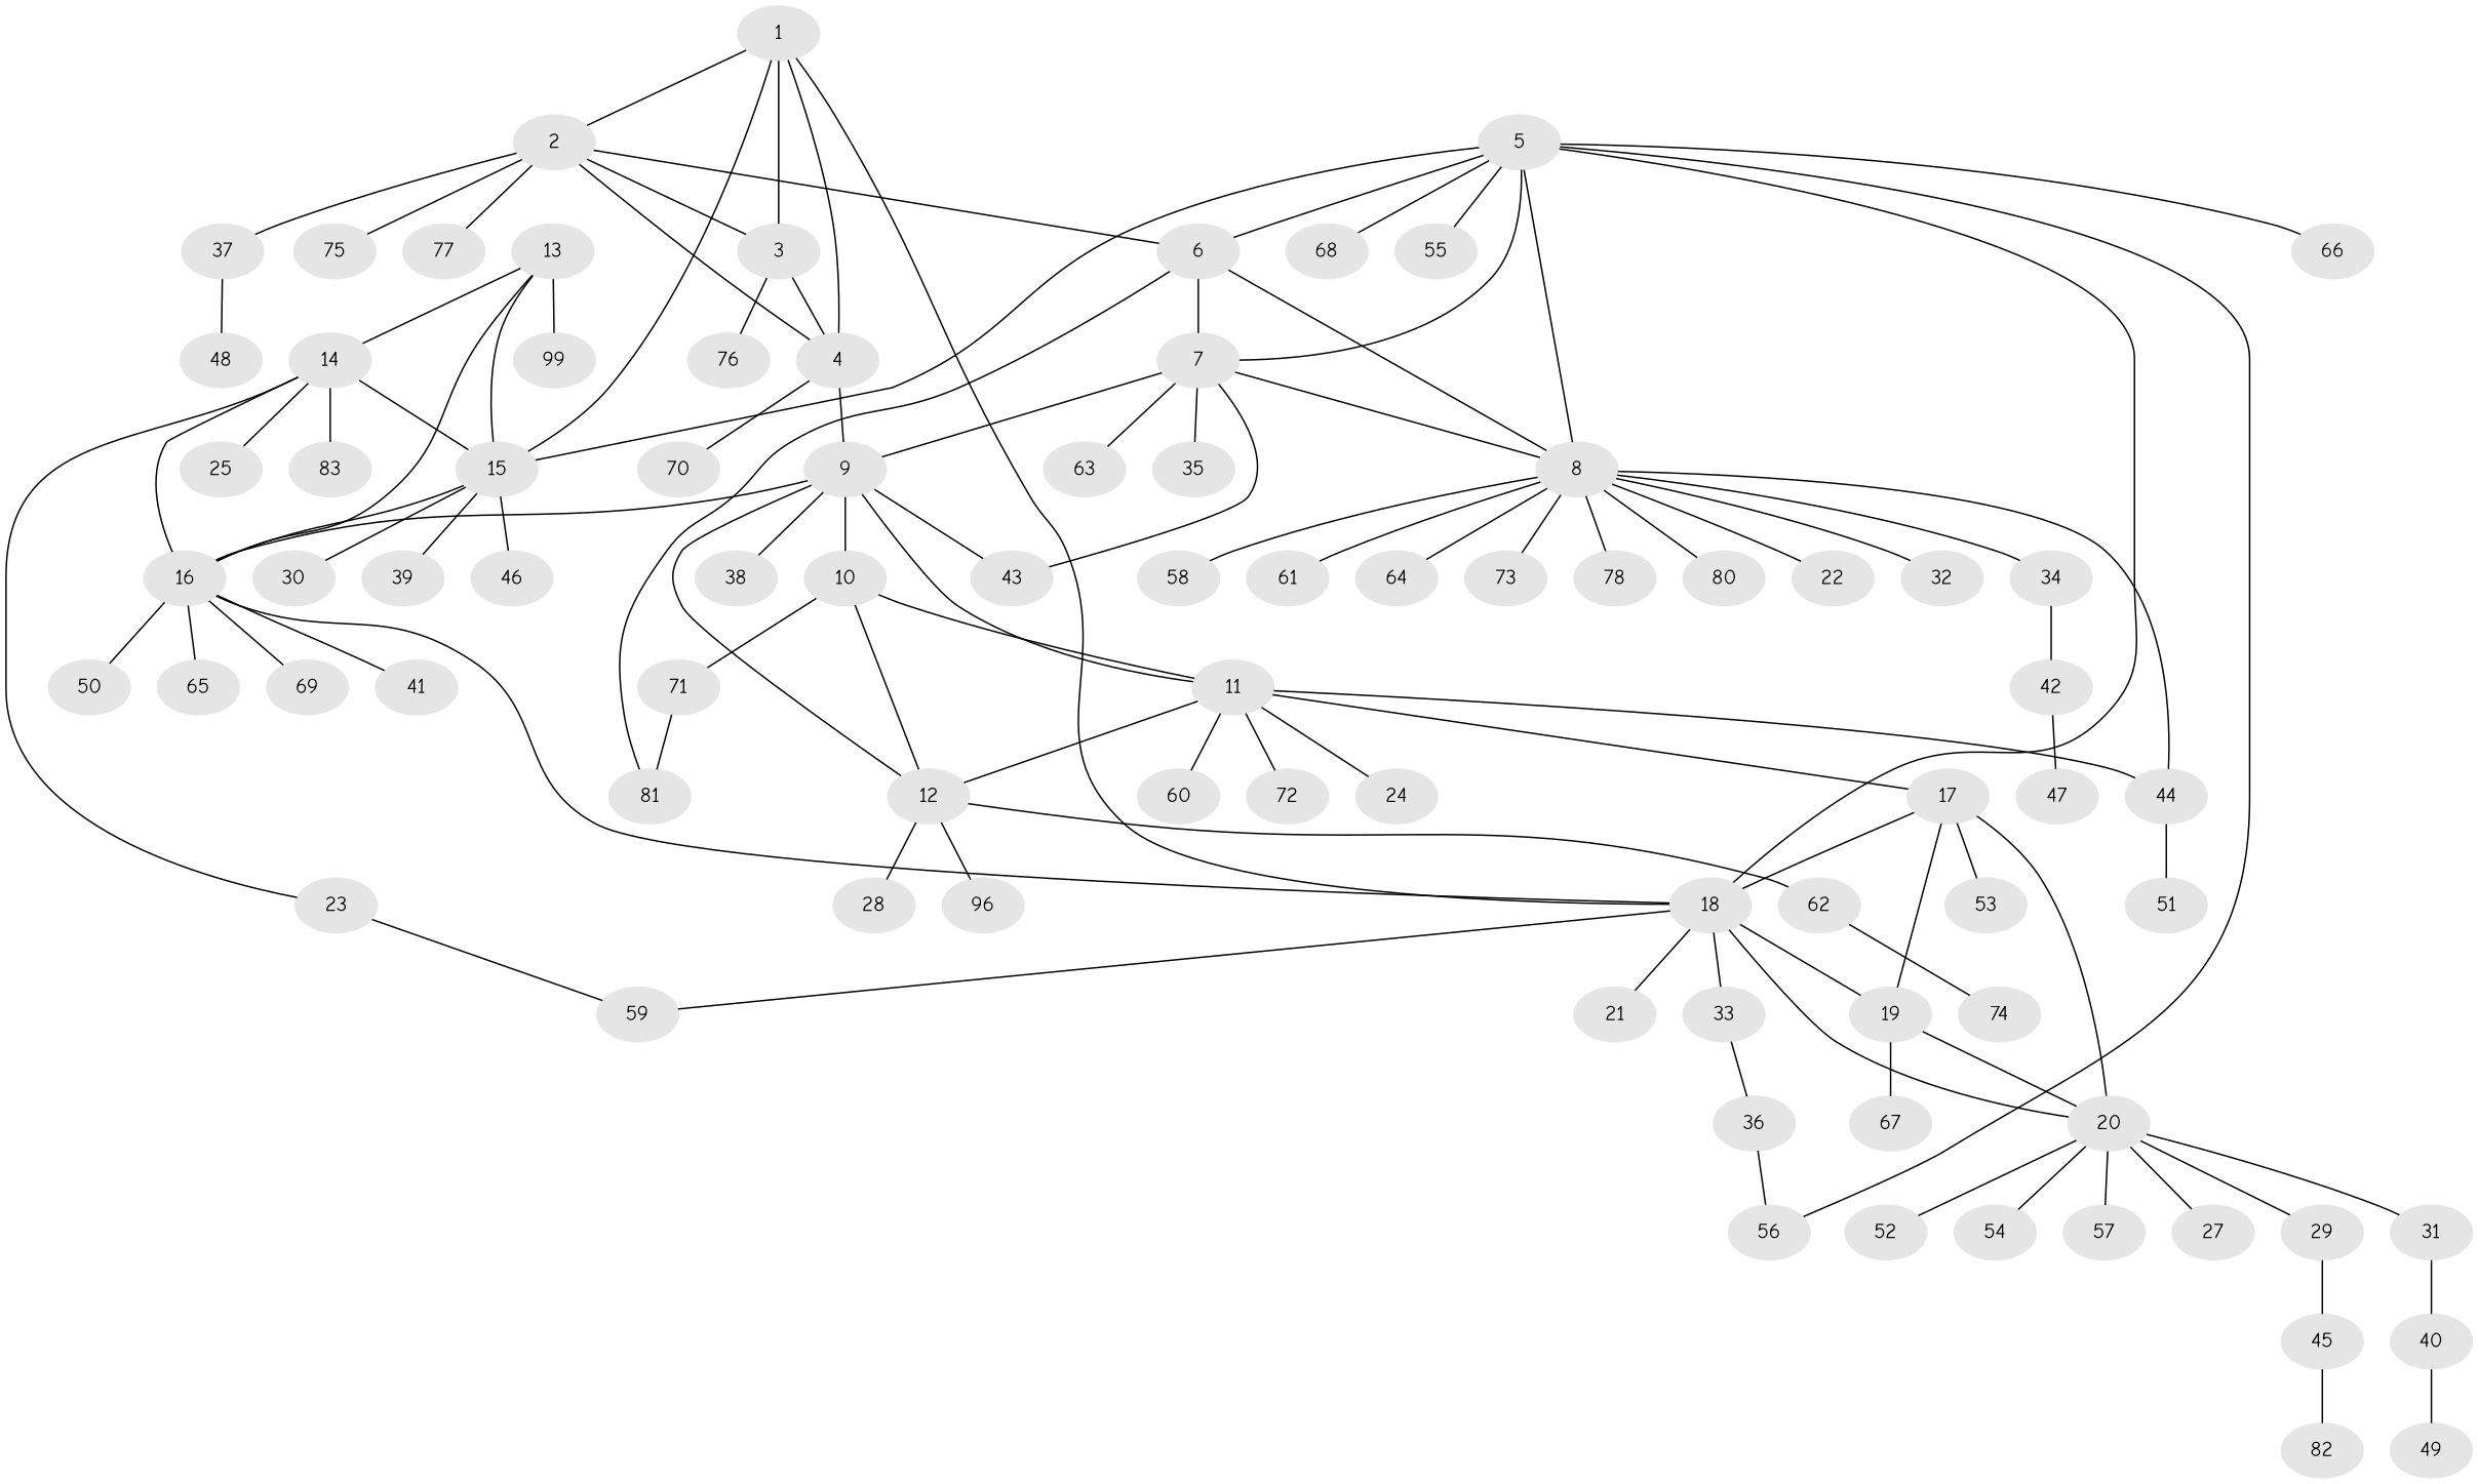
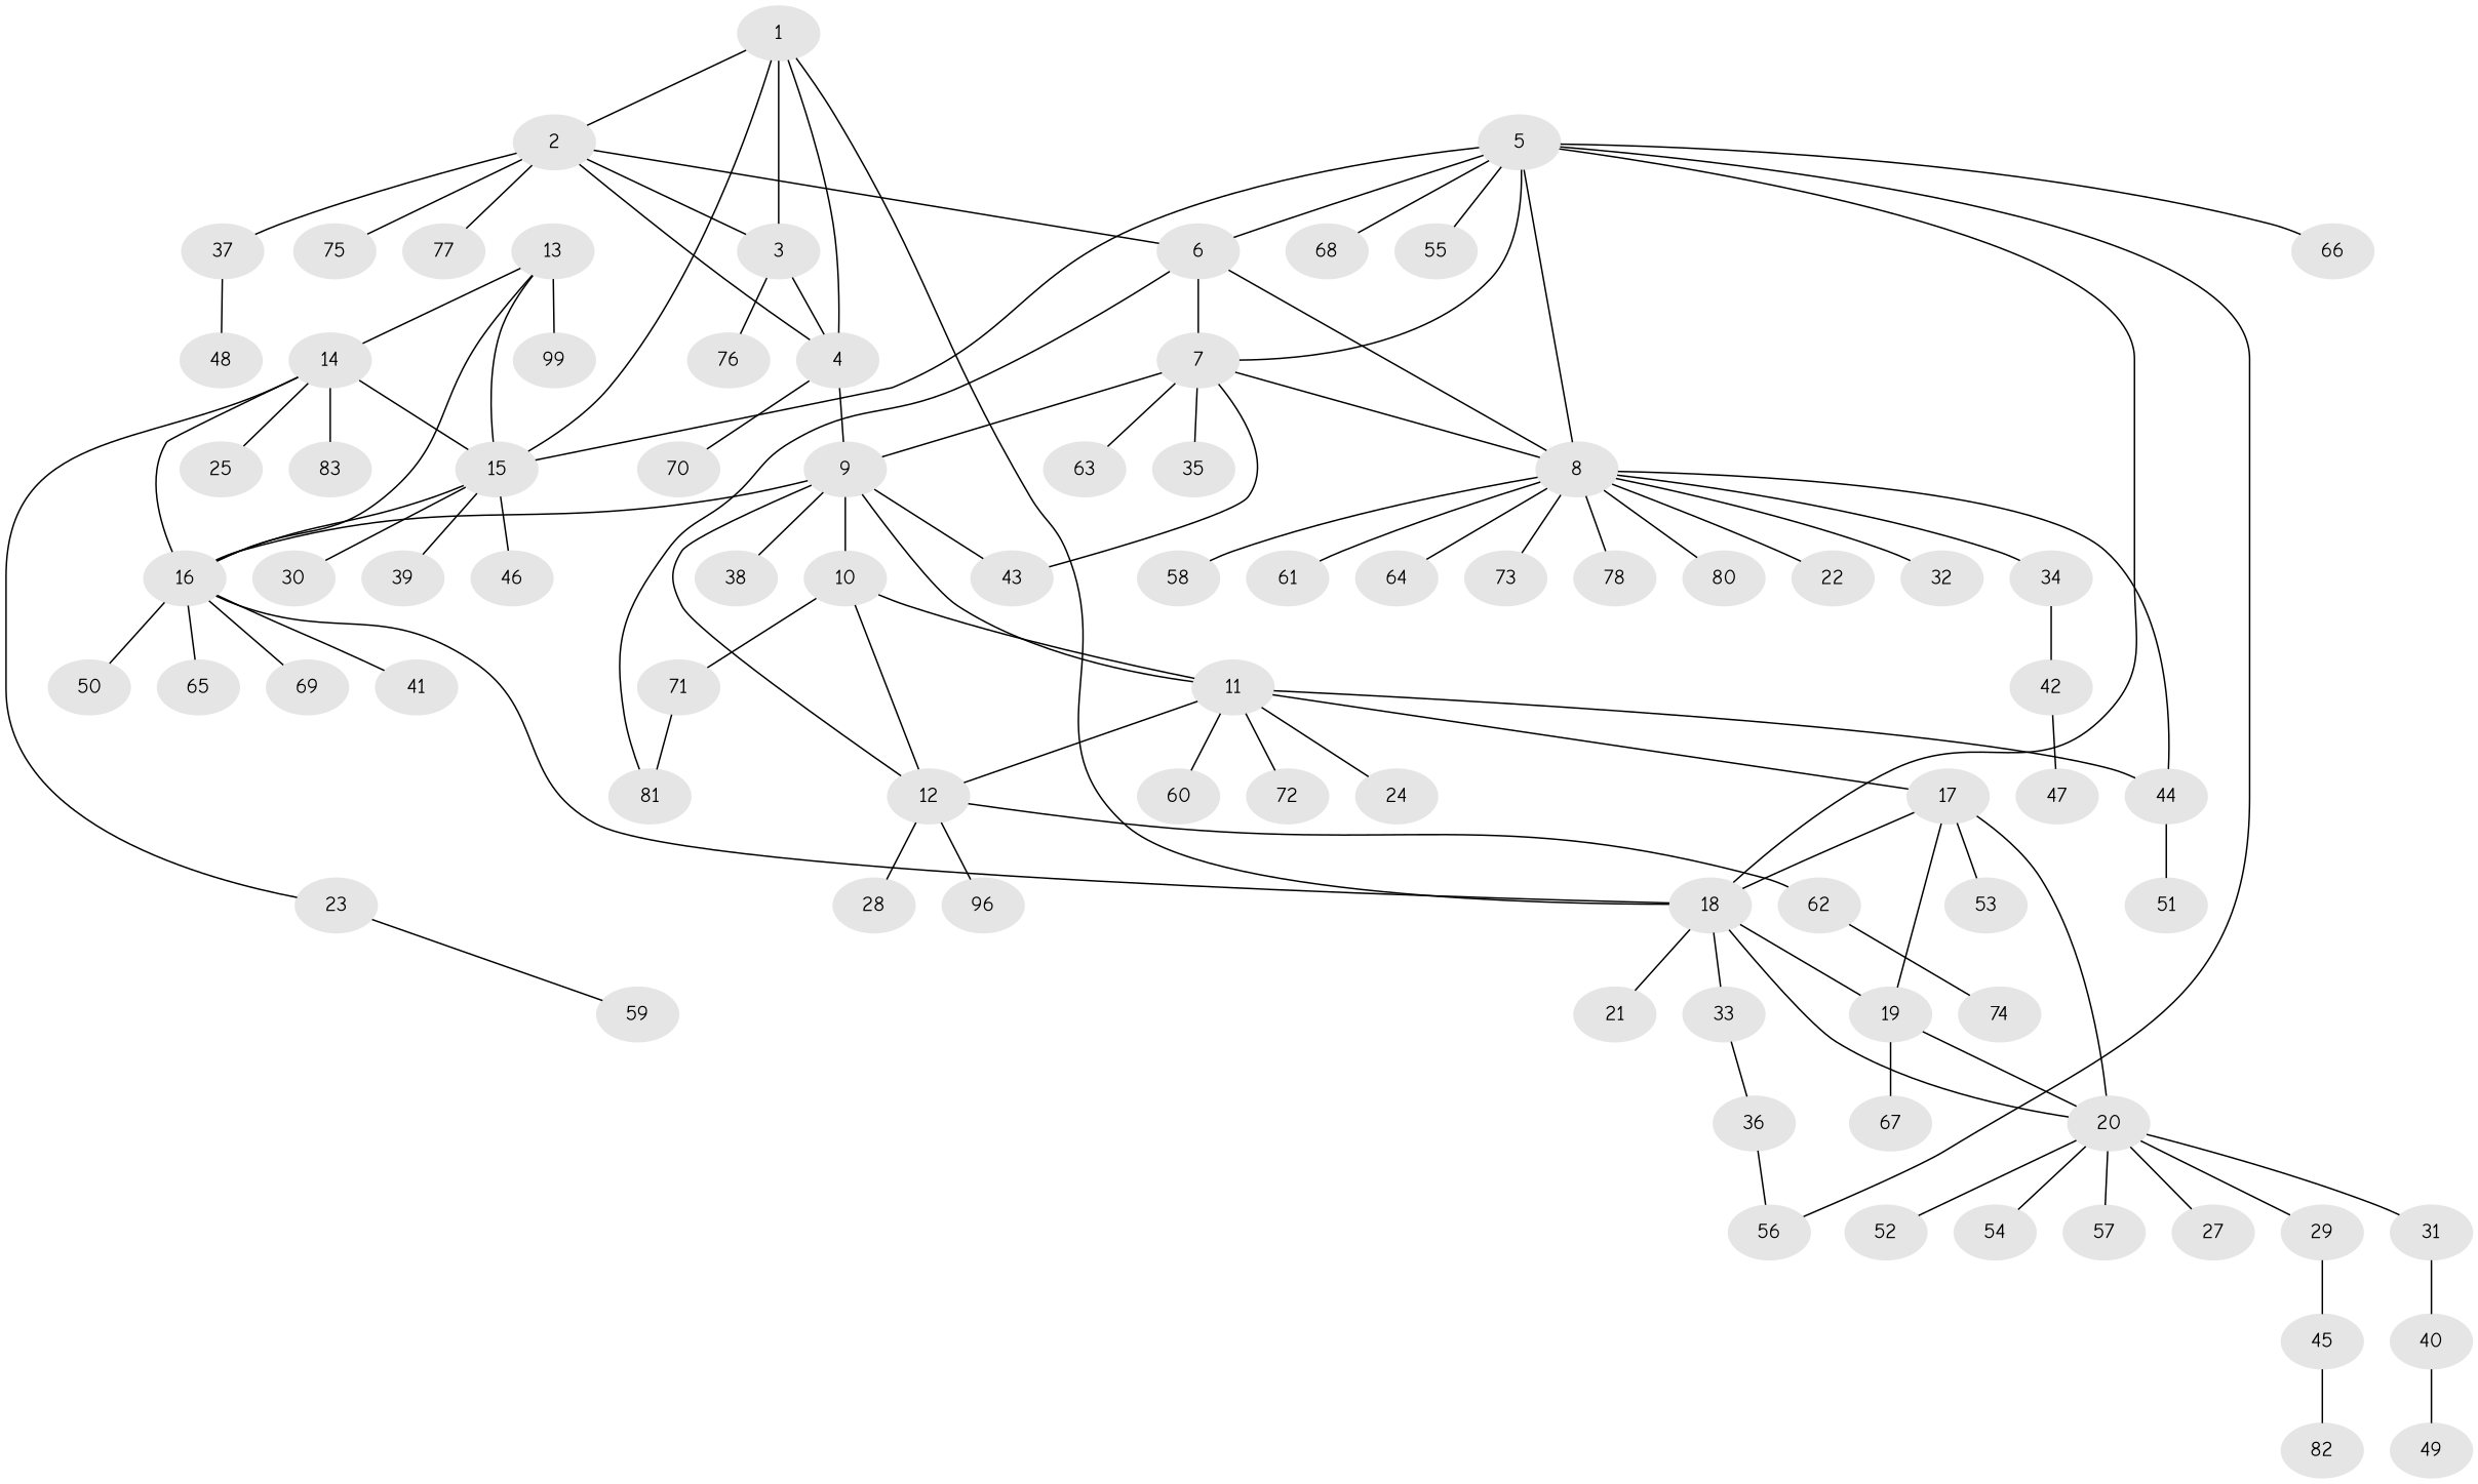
  graph {
    fontname="Comic Neue"
    node [color=gray90 fontname="Comic Neue" style=filled]
    edge [fontname="Comic Neue"]
    1
    2
    3
    4
    15
    18
    6
    37
    75
    77
    76
    9
    70
    16
    30
    39
    46
    19
    20
    21
    33
    59
    7
    8
    81
    48
    43
    10
    11
    12
    38
    5
    55
    56
    66
    68
    35
    63
    22
    32
    34
    44
    58
    61
    64
    73
    78
    80
    42
    51
    71
    17
    24
    60
    72
    n56 [label=96]
    28
    62
    41
    50
    65
    69
    53
    74
    13
    14
    n67 [label=99]
    23
    25
    83
    67
    27
    29
    31
    52
    54
    57
    36
    45
    40
    82
    49
    47
    1 -- 2
    1 -- 3
    1 -- 4
    1 -- 15
    1 -- 18
    2 -- 3
    2 -- 4
    2 -- 6
    2 -- 37
    2 -- 75
    2 -- 77
    3 -- 4
    3 -- 76
    4 -- 9
    4 -- 70
    15 -- 16
    15 -- 30
    15 -- 39
    15 -- 46
    18 -- 19
    18 -- 20
    18 -- 21
    18 -- 33
-   18 -- 59
    6 -- 7
    6 -- 8
    6 -- 81
    37 -- 48
    9 -- 16
    9 -- 43
    9 -- 10
    9 -- 11
    9 -- 12
    9 -- 38
    16 -- 18
    16 -- 41
    16 -- 50
    16 -- 65
    16 -- 69
    19 -- 20
    19 -- 67
    20 -- 27
    20 -- 29
    20 -- 31
    20 -- 52
    20 -- 54
    20 -- 57
    33 -- 36
    7 -- 9
    7 -- 8
    7 -- 43
    7 -- 35
    7 -- 63
    8 -- 22
    8 -- 32
    8 -- 34
    8 -- 44
    8 -- 58
    8 -- 61
    8 -- 64
    8 -- 73
    8 -- 78
    8 -- 80
    10 -- 11
    10 -- 12
    10 -- 71
    11 -- 12
    11 -- 44
    11 -- 17
    11 -- 24
    11 -- 60
    11 -- 72
    12 -- n56
    12 -- 28
    12 -- 62
    5 -- 15
    5 -- 18
    5 -- 6
    5 -- 7
    5 -- 8
    5 -- 55
    5 -- 56
    5 -- 66
    5 -- 68
    34 -- 42
    44 -- 51
    42 -- 47
    71 -- 81
    17 -- 18
    17 -- 19
    17 -- 20
    17 -- 53
    62 -- 74
    13 -- 15
    13 -- 16
    13 -- 14
    13 -- n67
    14 -- 15
    14 -- 16
    14 -- 23
    14 -- 25
    14 -- 83
    23 -- 59
    29 -- 45
    31 -- 40
    36 -- 56
    45 -- 82
    40 -- 49
  }
